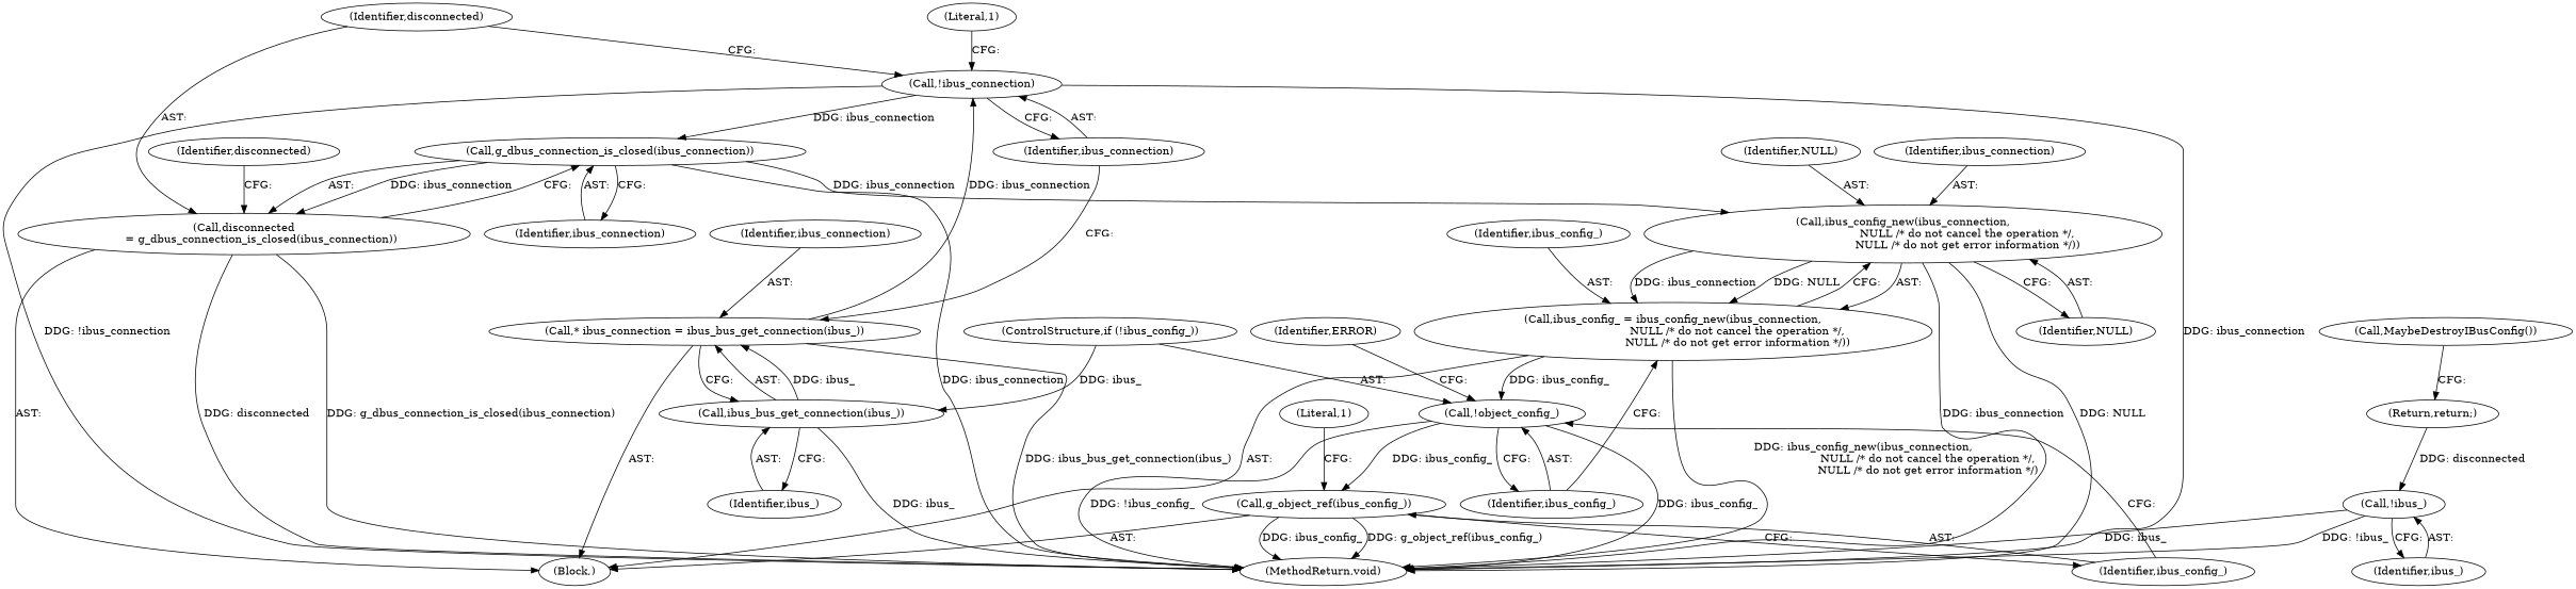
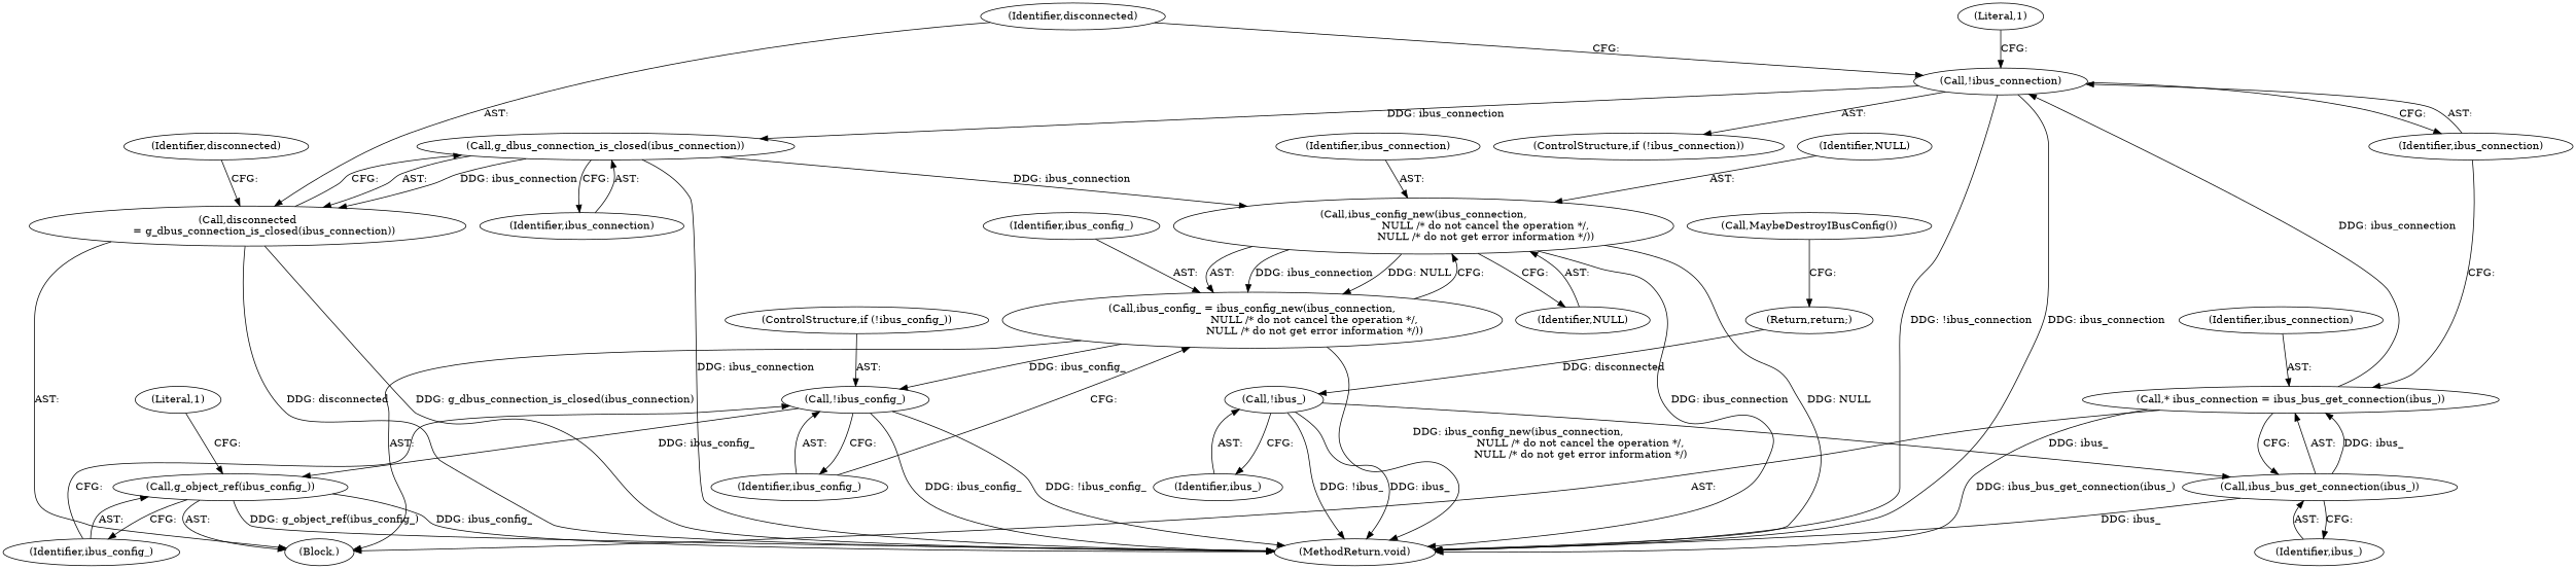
  digraph {
    n1 [label="(Call,!ibus_connection)"]
    n2 [label="(Call,g_dbus_connection_is_closed(ibus_connection))"]
    n3 [label="(MethodReturn,void)"]
+   n4 [label="(ControlStructure,if (!ibus_connection))"]
    n5 [label="(Identifier,ibus_connection)"]
    n6 [label="(Call,disconnected\n          = g_dbus_connection_is_closed(ibus_connection))"]
    n7 [label="(Call,ibus_config_new(ibus_connection,\n                                     NULL /* do not cancel the operation */,\n                                     NULL /* do not get error information */))"]
    n8 [label="(Identifier,ibus_connection)"]
    n9 [label="(Call,* ibus_connection = ibus_bus_get_connection(ibus_))"]
    n10 [label="(Call,ibus_bus_get_connection(ibus_))"]
    n11 [label="(Block,)"]
    n12 [label="(Identifier,ibus_)"]
    n13 [label="(Call,!ibus_)"]
    n14 [label="(Identifier,ibus_)"]
    n15 [label="(Call,ibus_config_ = ibus_config_new(ibus_connection,\n                                     NULL /* do not cancel the operation */,\n                                     NULL /* do not get error information */))"]
    n16 [label="(Identifier,NULL)"]
-   n17 [label="(Call,!object_config_)"]
+   n17 [label="(Call,!ibus_config_)"]
    n18 [label="(Call,g_object_ref(ibus_config_))"]
    n19 [label="(Identifier,ibus_config_)"]
    n20 [label="(Identifier,ibus_config_)"]
    n21 [label="(ControlStructure,if (!ibus_config_))"]
    n22 [label="(Identifier,ibus_connection)"]
    n23 [label="(Literal,1)"]
    n24 [label="(Literal,1)"]
-   n25 [label="(Identifier,ERROR)"]
    n26 [label="(Return,return;)"]
    n27 [label="(Identifier,ibus_config_)"]
    n28 [label="(Identifier,ibus_connection)"]
    n29 [label="(Identifier,NULL)"]
    n30 [label="(Call,MaybeDestroyIBusConfig())"]
    n31 [label="(Identifier,disconnected)"]
    n32 [label="(Identifier,disconnected)"]
    n1 -> n2 [label="DDG: ibus_connection"]
    n1 -> n3 [label="DDG: !ibus_connection"]
    n1 -> n3 [label="DDG: ibus_connection"]
+   n1 -> n4 [label="AST: "]
    n1 -> n5 [label="CFG: "]
    n2 -> n3 [label="DDG: ibus_connection"]
    n2 -> n6 [label="AST: "]
    n2 -> n6 [label="DDG: ibus_connection"]
    n2 -> n7 [label="DDG: ibus_connection"]
    n2 -> n8 [label="CFG: "]
    n5 -> n1 [label="AST: "]
    n5 -> n9 [label="CFG: "]
    n6 -> n2 [label="CFG: "]
    n6 -> n3 [label="DDG: disconnected"]
    n6 -> n3 [label="DDG: g_dbus_connection_is_closed(ibus_connection)"]
    n6 -> n11 [label="AST: "]
    n7 -> n3 [label="DDG: NULL"]
    n7 -> n3 [label="DDG: ibus_connection"]
    n7 -> n15 [label="AST: "]
    n7 -> n15 [label="DDG: ibus_connection"]
    n7 -> n15 [label="DDG: NULL"]
    n7 -> n16 [label="CFG: "]
    n8 -> n2 [label="AST: "]
    n9 -> n1 [label="DDG: ibus_connection"]
    n9 -> n3 [label="DDG: ibus_bus_get_connection(ibus_)"]
    n9 -> n10 [label="CFG: "]
    n9 -> n11 [label="AST: "]
    n10 -> n3 [label="DDG: ibus_"]
    n10 -> n9 [label="AST: "]
    n10 -> n9 [label="DDG: ibus_"]
    n10 -> n12 [label="CFG: "]
    n12 -> n10 [label="AST: "]
    n13 -> n3 [label="DDG: !ibus_"]
    n13 -> n3 [label="DDG: ibus_"]
-   n21 -> n10 [label="DDG: ibus_"]
+   n13 -> n10 [label="DDG: ibus_"]
    n13 -> n14 [label="CFG: "]
    n14 -> n13 [label="AST: "]
    n15 -> n3 [label="DDG: ibus_config_new(ibus_connection,\n                                     NULL /* do not cancel the operation */,\n                                     NULL /* do not get error information */)"]
    n15 -> n7 [label="CFG: "]
    n15 -> n11 [label="AST: "]
    n15 -> n17 [label="DDG: ibus_config_"]
    n16 -> n7 [label="AST: "]
    n17 -> n3 [label="DDG: ibus_config_"]
    n17 -> n3 [label="DDG: !ibus_config_"]
    n17 -> n18 [label="DDG: ibus_config_"]
    n17 -> n19 [label="CFG: "]
    n18 -> n3 [label="DDG: g_object_ref(ibus_config_)"]
    n18 -> n3 [label="DDG: ibus_config_"]
    n18 -> n11 [label="AST: "]
    n18 -> n20 [label="CFG: "]
    n19 -> n15 [label="CFG: "]
    n19 -> n17 [label="AST: "]
    n20 -> n17 [label="CFG: "]
    n20 -> n18 [label="AST: "]
    n21 -> n17 [label="AST: "]
    n22 -> n9 [label="AST: "]
    n23 -> n1 [label="CFG: "]
    n24 -> n18 [label="CFG: "]
-   n25 -> n17 [label="CFG: "]
    n26 -> n13 [label="DDG: disconnected"]
    n27 -> n15 [label="AST: "]
    n28 -> n7 [label="AST: "]
    n29 -> n7 [label="AST: "]
    n30 -> n26 [label="CFG: "]
    n31 -> n1 [label="CFG: "]
    n31 -> n6 [label="AST: "]
    n32 -> n6 [label="CFG: "]
  }
